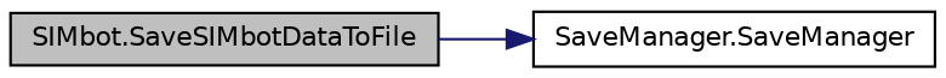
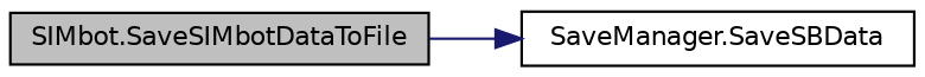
  digraph {
    rankdir=LR
    node [color=black fontname=Helvetica fontsize=10 shape=record style=filled]
    n1 [fillcolor=grey75 fontcolor=black height=0.2 label="SIMbot.SaveSIMbotDataToFile" width=0.4]
-   n2 [fillcolor=white height=0.2 label="SaveManager.SaveManager" width=0.4]
+   n2 [fillcolor=white height=0.2 label="SaveManager.SaveSBData" width=0.4]
    n1 -> n2 [color=midnightblue fontname=Helvetica fontsize=10 labelfontname=Helvetica labelfontsize=10 style=solid]
  }
